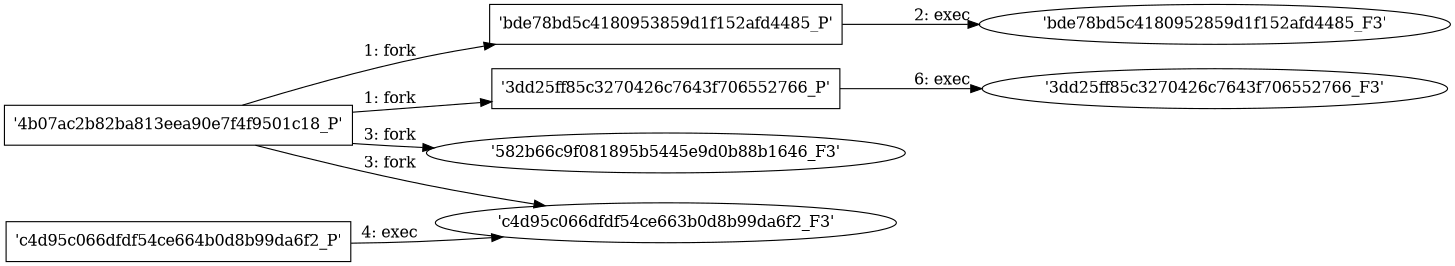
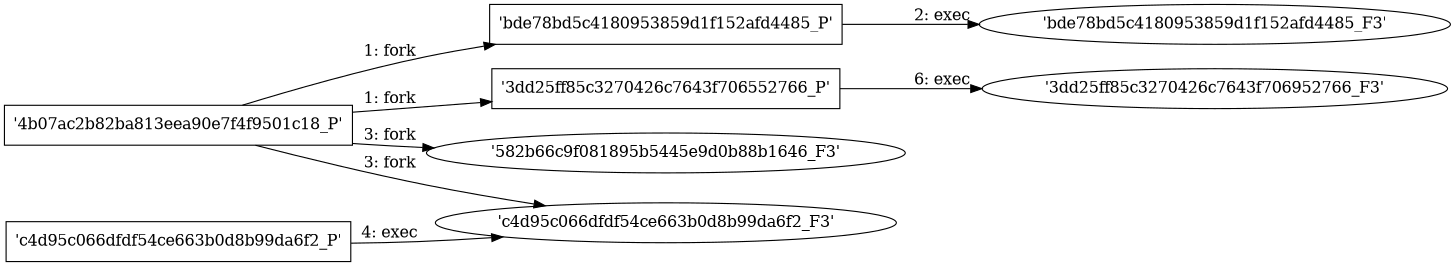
  digraph {
    engine=neato
    fixedsize=false
    fontname="DejaVu Serif"
    fontsize=10
    nodesep=0.3
    rankdir=LR
    ranksep=0
    splines=true
    node [fontname="DejaVu Serif" node_type=Process shape=box]
    edge [fontname="DejaVu Serif"]
    "'4b07ac2b82ba813eea90e7f4f9501c18_P'"
    "'bde78bd5c4180953859d1f152afd4485_P'"
    "'3dd25ff85c3270426c7643f706552766_P'"
    "'582b66c9f081895b5445e9d0b88b1646_F3'" [node_type=file shape=ellipse]
    "'c4d95c066dfdf54ce663b0d8b99da6f2_F3'" [node_type=File shape=ellipse]
-   "'bde78bd5c4180953859d1f152afd4485_F3'" [node_type=File shape=ellipse label="'bde78bd5c4180952859d1f152afd4485_F3'"]
-   "'c4d95c066dfdf54ce663b0d8b99da6f2_P'" [label="'c4d95c066dfdf54ce664b0d8b99da6f2_P'"]
-   "'3dd25ff85c3270426c7643f706552766_F3'" [node_type=File shape=ellipse]
+   "'bde78bd5c4180953859d1f152afd4485_F3'" [node_type=File shape=ellipse]
+   "'c4d95c066dfdf54ce663b0d8b99da6f2_P'"
+   "'3dd25ff85c3270426c7643f706552766_F3'" [node_type=File shape=ellipse label="'3dd25ff85c3270426c7643f706952766_F3'"]
    "'4b07ac2b82ba813eea90e7f4f9501c18_P'" -> "'bde78bd5c4180953859d1f152afd4485_P'" [label="1: fork"]
    "'4b07ac2b82ba813eea90e7f4f9501c18_P'" -> "'3dd25ff85c3270426c7643f706552766_P'" [label="1: fork"]
    "'4b07ac2b82ba813eea90e7f4f9501c18_P'" -> "'582b66c9f081895b5445e9d0b88b1646_F3'" [label="3: fork"]
    "'4b07ac2b82ba813eea90e7f4f9501c18_P'" -> "'c4d95c066dfdf54ce663b0d8b99da6f2_F3'" [label="3: fork"]
    "'bde78bd5c4180953859d1f152afd4485_P'" -> "'bde78bd5c4180953859d1f152afd4485_F3'" [label="2: exec"]
    "'3dd25ff85c3270426c7643f706552766_P'" -> "'3dd25ff85c3270426c7643f706552766_F3'" [label="6: exec"]
    "'c4d95c066dfdf54ce663b0d8b99da6f2_P'" -> "'c4d95c066dfdf54ce663b0d8b99da6f2_F3'" [label="4: exec"]
  }
